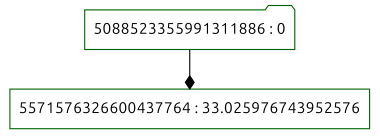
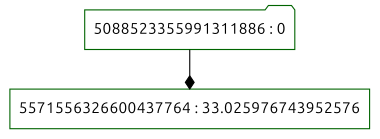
  digraph {
    fontname=Ubuntu
    node [color=darkgreen fontname=Ubuntu]
    n1 [label="5088523355991311886 : 0" shape=folder]
-   n2 [label="5571576326600437764 : 33.025976743952576" shape=box]
+   n2 [label="5571556326600437764 : 33.025976743952576" shape=box]
    n1 -> n2 [arrowhead=diamond fontname=Ubuntu]
  }
